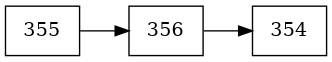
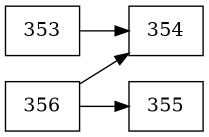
  digraph {
    rankdir=LR
    node [shape=record]
+   n1 [label="{353}"]
    n2 [label="{354}"]
    n3 [label="{356}"]
    n4 [label="{355}"]
+   n1 -> n2
    n3 -> n2
-   n4 -> n3
+   n3 -> n4
  }
